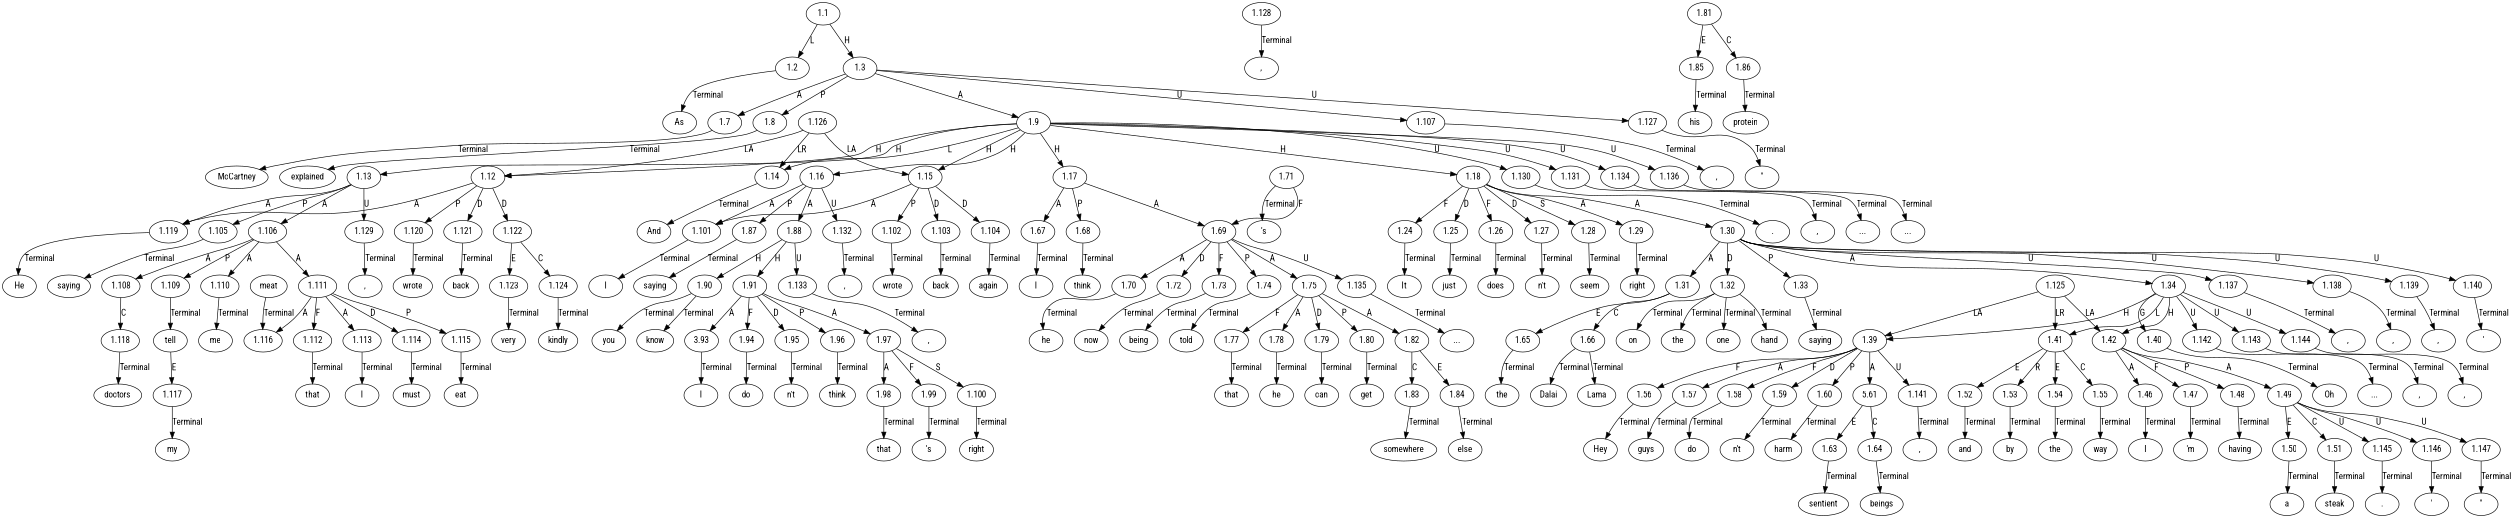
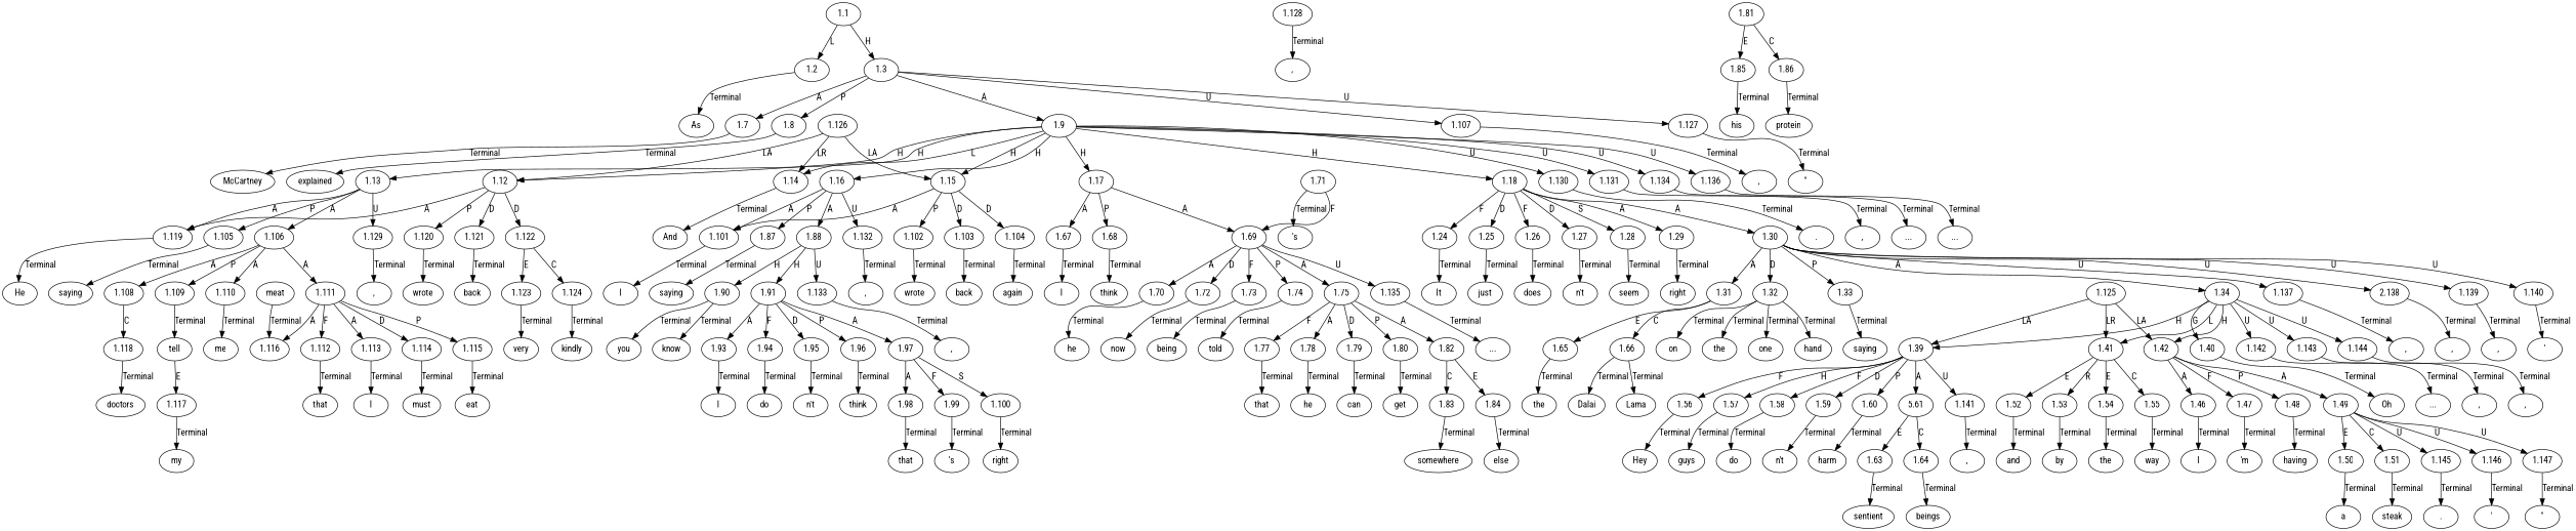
  digraph {
    fontname="Roboto Condensed"
    node [fontname="Roboto Condensed" ordering=out]
    edge [fontname="Roboto Condensed" ordering=out]
    n1 [label=As]
    n2 [label=kindly]
    n3 [label="'"]
    n4 [label="\""]
    n5 [label=","]
    n6 [label=saying]
    n7 [label=","]
    n8 [label=my]
    n9 [label=doctors]
    n10 [label=tell]
    n11 [label=1.117]
    n12 [label=me]
    n13 [label=that]
    n14 [label=I]
    n15 [label=McCartney]
    n16 [label=must]
    n17 [label=eat]
    n18 [label=meat]
    n19 [label=1.116]
    n20 [label="."]
    n21 [label=And]
    n22 [label=I]
    n23 [label=wrote]
    n24 [label=back]
    n25 [label=again]
    n26 [label=","]
    n27 [label=explained]
    n28 [label=saying]
    n29 [label=","]
    n30 [label=you]
    n31 [label=know]
    n32 [label=","]
    n33 [label=I]
    n34 [label=do]
    n35 [label="n't"]
    n36 [label=think]
    n37 [label=that]
    n38 [label=","]
    n39 [label="'s"]
    n40 [label=right]
    n41 [label="..."]
    n42 [label=I]
    n43 [label=think]
    n44 [label=he]
    n45 [label="'s"]
    n46 [label=now]
    n47 [label=being]
    n48 [label=told]
    n49 [label="\""]
    n50 [label="..."]
    n51 [label=that]
    n52 [label=he]
    n53 [label=can]
    n54 [label=get]
    n55 [label=his]
    n56 [label=protein]
    n57 [label=somewhere]
    n58 [label=else]
    n59 [label="..."]
    n60 [label=He]
    n61 [label=It]
    n62 [label=just]
    n63 [label=does]
    n64 [label="n't"]
    n65 [label=seem]
    n66 [label=right]
    n67 [label=the]
    n68 [label=Dalai]
    n69 [label=Lama]
    n70 [label=","]
    n71 [label=wrote]
    n72 [label=on]
    n73 [label=the]
    n74 [label=one]
    n75 [label=hand]
    n76 [label=","]
    n77 [label=saying]
    n78 [label=","]
    n79 [label="'"]
    n80 [label=Hey]
    n81 [label=guys]
    n82 [label=back]
    n83 [label=","]
    n84 [label=do]
    n85 [label="n't"]
    n86 [label=harm]
    n87 [label=sentient]
    n88 [label=beings]
    n89 [label="..."]
    n90 [label=Oh]
    n91 [label=","]
    n92 [label=and]
    n93 [label=very]
    n94 [label=by]
    n95 [label=the]
    n96 [label=way]
    n97 [label=","]
    n98 [label=I]
    n99 [label="'m"]
    n100 [label=having]
    n101 [label=a]
    n102 [label=steak]
    n103 [label="."]
    n104 [label=1.1]
    n105 [label=1.2]
    n106 [label=1.3]
    n107 [label=1.7]
    n108 [label=1.8]
    n109 [label=1.9]
    n110 [label=1.107]
    n111 [label=1.127]
    n112 [label=1.12]
    n113 [label=1.13]
    n114 [label=1.14]
    n115 [label=1.15]
    n116 [label=1.16]
    n117 [label=1.17]
    n118 [label=1.18]
    n119 [label=1.130]
    n120 [label=1.131]
    n121 [label=1.134]
    n122 [label=1.136]
    n123 [label=1.119]
    n124 [label=1.120]
    n125 [label=1.121]
    n126 [label=1.122]
    n127 [label=1.105]
    n128 [label=1.106]
    n129 [label=1.129]
    n130 [label=1.101]
    n131 [label=1.102]
    n132 [label=1.103]
    n133 [label=1.104]
    n134 [label=1.87]
    n135 [label=1.88]
    n136 [label=1.132]
    n137 [label=1.67]
    n138 [label=1.68]
    n139 [label=1.69]
    n140 [label=1.24]
    n141 [label=1.25]
    n142 [label=1.26]
    n143 [label=1.27]
    n144 [label=1.28]
    n145 [label=1.29]
    n146 [label=1.30]
    n147 [label=1.128]
    n148 [label=1.123]
    n149 [label=1.124]
    n150 [label=1.108]
    n151 [label=1.109]
    n152 [label=1.110]
    n153 [label=1.111]
    n154 [label=1.90]
    n155 [label=1.91]
    n156 [label=1.133]
    n157 [label=1.70]
    n158 [label=1.72]
    n159 [label=1.73]
    n160 [label=1.74]
    n161 [label=1.75]
    n162 [label=1.135]
    n163 [label=1.31]
    n164 [label=1.32]
    n165 [label=1.33]
    n166 [label=1.34]
    n167 [label=1.137]
-   n168 [label=1.138]
+   n168 [label=2.138]
    n169 [label=1.139]
    n170 [label=1.140]
    n171 [label=1.65]
    n172 [label=1.66]
    n173 [label=1.39]
    n174 [label=1.40]
    n175 [label=1.41]
    n176 [label=1.42]
    n177 [label=1.142]
    n178 [label=1.143]
    n179 [label=1.144]
    n180 [label=1.56]
    n181 [label=1.57]
    n182 [label=1.58]
    n183 [label=1.59]
    n184 [label=1.60]
    n185 [label=5.61]
    n186 [label=1.141]
    n187 [label=1.52]
    n188 [label=1.53]
    n189 [label=1.54]
    n190 [label=1.55]
    n191 [label=1.46]
    n192 [label=1.47]
    n193 [label=1.48]
    n194 [label=1.49]
    n195 [label=1.63]
    n196 [label=1.64]
    n197 [label=1.50]
    n198 [label=1.51]
    n199 [label=1.145]
    n200 [label=1.146]
    n201 [label=1.147]
    n202 [label=1.71]
    n203 [label=1.77]
    n204 [label=1.78]
    n205 [label=1.79]
    n206 [label=1.80]
    n207 [label=1.82]
    n208 [label=1.81]
    n209 [label=1.85]
    n210 [label=1.86]
    n211 [label=1.83]
    n212 [label=1.84]
-   n213 [label=3.93]
+   n213 [label=1.93]
    n214 [label=1.94]
    n215 [label=1.95]
    n216 [label=1.96]
    n217 [label=1.97]
    n218 [label=1.98]
    n219 [label=1.99]
    n220 [label=1.100]
    n221 [label=1.118]
    n222 [label=1.112]
    n223 [label=1.113]
    n224 [label=1.114]
    n225 [label=1.115]
    n226 [label=1.125]
    n227 [label=1.126]
    n10 -> n11 [label=E]
    n11 -> n8 [label=Terminal]
    n18 -> n19 [label=Terminal]
    n104 -> n105 [label=L]
    n104 -> n106 [label=H]
    n105 -> n1 [label=Terminal]
    n106 -> n107 [label=A]
    n106 -> n108 [label=P]
    n106 -> n109 [label=A]
    n106 -> n110 [label=U]
    n106 -> n111 [label=U]
    n107 -> n15 [label=Terminal]
    n108 -> n27 [label=Terminal]
    n109 -> n112 [label=H]
    n109 -> n113 [label=H]
    n109 -> n114 [label=L]
    n109 -> n115 [label=H]
    n109 -> n116 [label=H]
    n109 -> n117 [label=H]
    n109 -> n118 [label=H]
    n109 -> n119 [label=U]
    n109 -> n120 [label=U]
    n109 -> n121 [label=U]
    n109 -> n122 [label=U]
    n110 -> n38 [label=Terminal]
    n111 -> n49 [label=Terminal]
    n112 -> n123 [label=A]
    n112 -> n124 [label=P]
    n112 -> n125 [label=D]
    n112 -> n126 [label=D]
    n113 -> n123 [label=A]
    n113 -> n127 [label=P]
    n113 -> n128 [label=A]
    n113 -> n129 [label=U]
    n114 -> n21 [label=Terminal]
    n115 -> n130 [label=A]
    n115 -> n131 [label=P]
    n115 -> n132 [label=D]
    n115 -> n133 [label=D]
    n116 -> n130 [label=A]
    n116 -> n134 [label=P]
    n116 -> n135 [label=A]
    n116 -> n136 [label=U]
    n117 -> n137 [label=A]
    n117 -> n138 [label=P]
    n117 -> n139 [label=A]
    n118 -> n140 [label=F]
    n118 -> n141 [label=D]
    n118 -> n142 [label=F]
    n118 -> n143 [label=D]
    n118 -> n144 [label=S]
    n118 -> n145 [label=A]
    n118 -> n146 [label=A]
    n119 -> n20 [label=Terminal]
    n120 -> n26 [label=Terminal]
    n121 -> n41 [label=Terminal]
    n122 -> n59 [label=Terminal]
    n123 -> n60 [label=Terminal]
    n124 -> n71 [label=Terminal]
    n125 -> n82 [label=Terminal]
    n126 -> n148 [label=E]
    n126 -> n149 [label=C]
    n127 -> n6 [label=Terminal]
    n128 -> n150 [label=A]
    n128 -> n151 [label=P]
    n128 -> n152 [label=A]
    n128 -> n153 [label=A]
    n129 -> n7 [label=Terminal]
    n130 -> n22 [label=Terminal]
    n131 -> n23 [label=Terminal]
    n132 -> n24 [label=Terminal]
    n133 -> n25 [label=Terminal]
    n134 -> n28 [label=Terminal]
    n135 -> n154 [label=H]
    n135 -> n155 [label=H]
    n135 -> n156 [label=U]
    n136 -> n29 [label=Terminal]
    n137 -> n42 [label=Terminal]
    n138 -> n43 [label=Terminal]
    n139 -> n157 [label=A]
    n139 -> n158 [label=D]
    n139 -> n159 [label=F]
    n139 -> n160 [label=P]
    n139 -> n161 [label=A]
    n139 -> n162 [label=U]
    n140 -> n61 [label=Terminal]
    n141 -> n62 [label=Terminal]
    n142 -> n63 [label=Terminal]
    n143 -> n64 [label=Terminal]
    n144 -> n65 [label=Terminal]
    n145 -> n66 [label=Terminal]
    n146 -> n163 [label=A]
    n146 -> n164 [label=D]
    n146 -> n165 [label=P]
    n146 -> n166 [label=A]
    n146 -> n167 [label=U]
    n146 -> n168 [label=U]
    n146 -> n169 [label=U]
    n146 -> n170 [label=U]
    n147 -> n5 [label=Terminal]
    n148 -> n93 [label=Terminal]
    n149 -> n2 [label=Terminal]
    n150 -> n221 [label=C]
    n151 -> n10 [label=Terminal]
    n152 -> n12 [label=Terminal]
    n153 -> n19 [label=A]
    n153 -> n222 [label=F]
    n153 -> n223 [label=A]
    n153 -> n224 [label=D]
    n153 -> n225 [label=P]
    n154 -> n30 [label=Terminal]
    n154 -> n31 [label=Terminal]
    n155 -> n213 [label=A]
    n155 -> n214 [label=F]
    n155 -> n215 [label=D]
    n155 -> n216 [label=P]
    n155 -> n217 [label=A]
    n156 -> n32 [label=Terminal]
    n157 -> n44 [label=Terminal]
    n158 -> n46 [label=Terminal]
    n159 -> n47 [label=Terminal]
    n160 -> n48 [label=Terminal]
    n161 -> n203 [label=F]
    n161 -> n204 [label=A]
    n161 -> n205 [label=D]
    n161 -> n206 [label=P]
    n161 -> n207 [label=A]
    n162 -> n50 [label=Terminal]
    n163 -> n171 [label=E]
    n163 -> n172 [label=C]
    n164 -> n72 [label=Terminal]
    n164 -> n73 [label=Terminal]
    n164 -> n74 [label=Terminal]
    n164 -> n75 [label=Terminal]
    n165 -> n77 [label=Terminal]
    n166 -> n173 [label=H]
    n166 -> n174 [label=G]
    n166 -> n175 [label=L]
    n166 -> n176 [label=H]
    n166 -> n177 [label=U]
    n166 -> n178 [label=U]
    n166 -> n179 [label=U]
    n167 -> n70 [label=Terminal]
    n168 -> n76 [label=Terminal]
    n169 -> n78 [label=Terminal]
    n170 -> n79 [label=Terminal]
    n171 -> n67 [label=Terminal]
    n172 -> n68 [label=Terminal]
    n172 -> n69 [label=Terminal]
    n173 -> n180 [label=F]
-   n173 -> n181 [label=A]
+   n173 -> n181 [label=H]
    n173 -> n182 [label=F]
    n173 -> n183 [label=D]
    n173 -> n184 [label=P]
    n173 -> n185 [label=A]
    n173 -> n186 [label=U]
    n174 -> n90 [label=Terminal]
    n175 -> n187 [label=E]
    n175 -> n188 [label=R]
    n175 -> n189 [label=E]
    n175 -> n190 [label=C]
    n176 -> n191 [label=A]
    n176 -> n192 [label=F]
    n176 -> n193 [label=P]
    n176 -> n194 [label=A]
    n177 -> n89 [label=Terminal]
    n178 -> n91 [label=Terminal]
    n179 -> n97 [label=Terminal]
    n180 -> n80 [label=Terminal]
    n181 -> n81 [label=Terminal]
    n182 -> n84 [label=Terminal]
    n183 -> n85 [label=Terminal]
    n184 -> n86 [label=Terminal]
    n185 -> n195 [label=E]
    n185 -> n196 [label=C]
    n186 -> n83 [label=Terminal]
    n187 -> n92 [label=Terminal]
    n188 -> n94 [label=Terminal]
    n189 -> n95 [label=Terminal]
    n190 -> n96 [label=Terminal]
    n191 -> n98 [label=Terminal]
    n192 -> n99 [label=Terminal]
    n193 -> n100 [label=Terminal]
    n194 -> n197 [label=E]
    n194 -> n198 [label=C]
    n194 -> n199 [label=U]
    n194 -> n200 [label=U]
    n194 -> n201 [label=U]
    n195 -> n87 [label=Terminal]
    n196 -> n88 [label=Terminal]
    n197 -> n101 [label=Terminal]
    n198 -> n102 [label=Terminal]
    n199 -> n103 [label=Terminal]
    n200 -> n3 [label=Terminal]
    n201 -> n4 [label=Terminal]
    n202 -> n45 [label=Terminal]
    n202 -> n139 [label=F]
    n203 -> n51 [label=Terminal]
    n204 -> n52 [label=Terminal]
    n205 -> n53 [label=Terminal]
    n206 -> n54 [label=Terminal]
    n207 -> n211 [label=C]
    n207 -> n212 [label=E]
    n208 -> n209 [label=E]
    n208 -> n210 [label=C]
    n209 -> n55 [label=Terminal]
    n210 -> n56 [label=Terminal]
    n211 -> n57 [label=Terminal]
    n212 -> n58 [label=Terminal]
    n213 -> n33 [label=Terminal]
    n214 -> n34 [label=Terminal]
    n215 -> n35 [label=Terminal]
    n216 -> n36 [label=Terminal]
    n217 -> n218 [label=A]
    n217 -> n219 [label=F]
    n217 -> n220 [label=S]
    n218 -> n37 [label=Terminal]
    n219 -> n39 [label=Terminal]
    n220 -> n40 [label=Terminal]
    n221 -> n9 [label=Terminal]
    n222 -> n13 [label=Terminal]
    n223 -> n14 [label=Terminal]
    n224 -> n16 [label=Terminal]
    n225 -> n17 [label=Terminal]
    n226 -> n173 [label=LA]
    n226 -> n175 [label=LR]
    n226 -> n176 [label=LA]
    n227 -> n112 [label=LA]
    n227 -> n114 [label=LR]
    n227 -> n115 [label=LA]
  }
